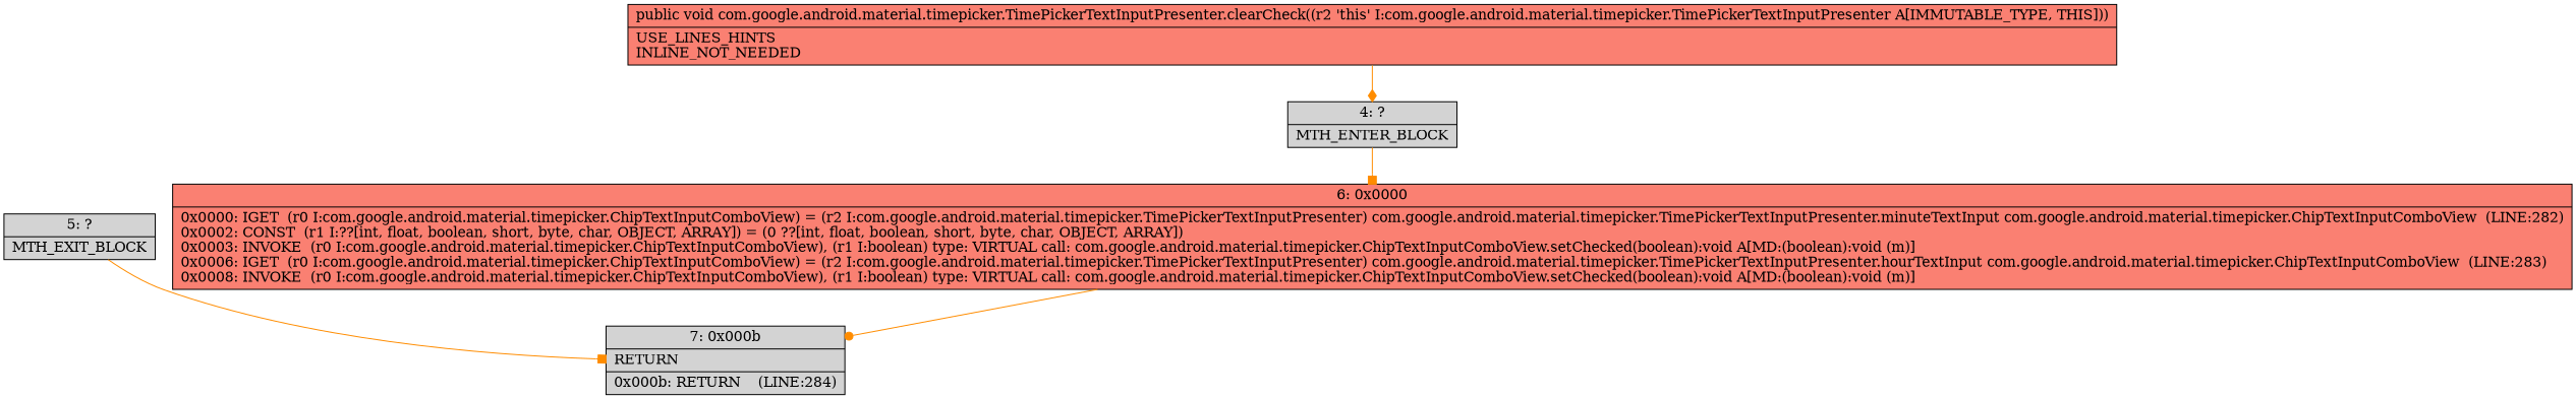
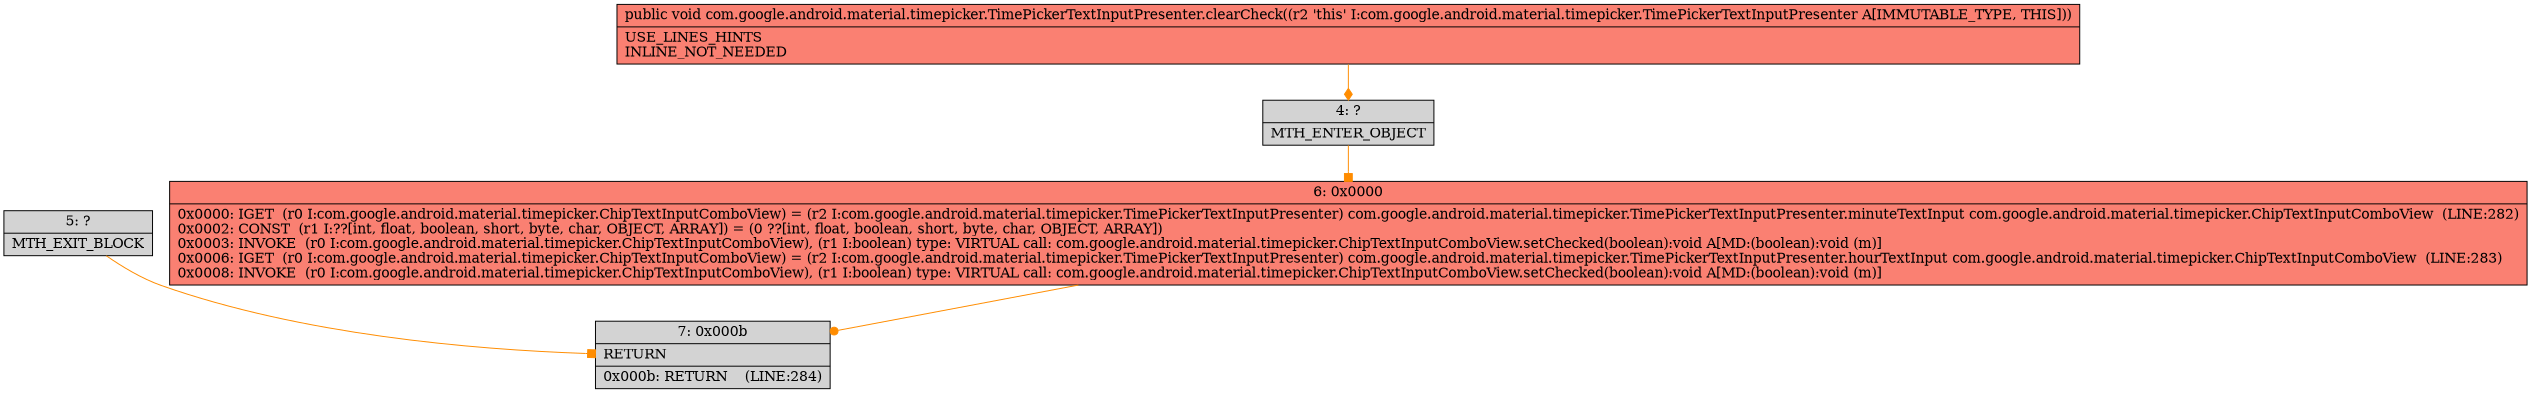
  digraph {
    node [fillcolor=lightgrey shape=record style=filled]
    edge [arrowhead=box color=darkorange]
-   n1 [label="{4\:\ ?|MTH_ENTER_BLOCK\l}"]
+   n1 [label="{4\:\ ?|MTH_ENTER_OBJECT\l}"]
    n2 [fillcolor=salmon label="{6\:\ 0x0000|0x0000: IGET  (r0 I:com.google.android.material.timepicker.ChipTextInputComboView) = (r2 I:com.google.android.material.timepicker.TimePickerTextInputPresenter) com.google.android.material.timepicker.TimePickerTextInputPresenter.minuteTextInput com.google.android.material.timepicker.ChipTextInputComboView  (LINE:282)\l0x0002: CONST  (r1 I:??[int, float, boolean, short, byte, char, OBJECT, ARRAY]) = (0 ??[int, float, boolean, short, byte, char, OBJECT, ARRAY]) \l0x0003: INVOKE  (r0 I:com.google.android.material.timepicker.ChipTextInputComboView), (r1 I:boolean) type: VIRTUAL call: com.google.android.material.timepicker.ChipTextInputComboView.setChecked(boolean):void A[MD:(boolean):void (m)]\l0x0006: IGET  (r0 I:com.google.android.material.timepicker.ChipTextInputComboView) = (r2 I:com.google.android.material.timepicker.TimePickerTextInputPresenter) com.google.android.material.timepicker.TimePickerTextInputPresenter.hourTextInput com.google.android.material.timepicker.ChipTextInputComboView  (LINE:283)\l0x0008: INVOKE  (r0 I:com.google.android.material.timepicker.ChipTextInputComboView), (r1 I:boolean) type: VIRTUAL call: com.google.android.material.timepicker.ChipTextInputComboView.setChecked(boolean):void A[MD:(boolean):void (m)]\l}"]
    n3 [label="{7\:\ 0x000b|RETURN\l|0x000b: RETURN    (LINE:284)\l}"]
    n4 [label="{5\:\ ?|MTH_EXIT_BLOCK\l}"]
    n5 [fillcolor=salmon label="{public void com.google.android.material.timepicker.TimePickerTextInputPresenter.clearCheck((r2 'this' I:com.google.android.material.timepicker.TimePickerTextInputPresenter A[IMMUTABLE_TYPE, THIS]))  | USE_LINES_HINTS\lINLINE_NOT_NEEDED\l}"]
    n1 -> n2
    n2 -> n3 [arrowhead=dot]
    n4 -> n3
    n5 -> n1 [arrowhead=diamond]
  }
